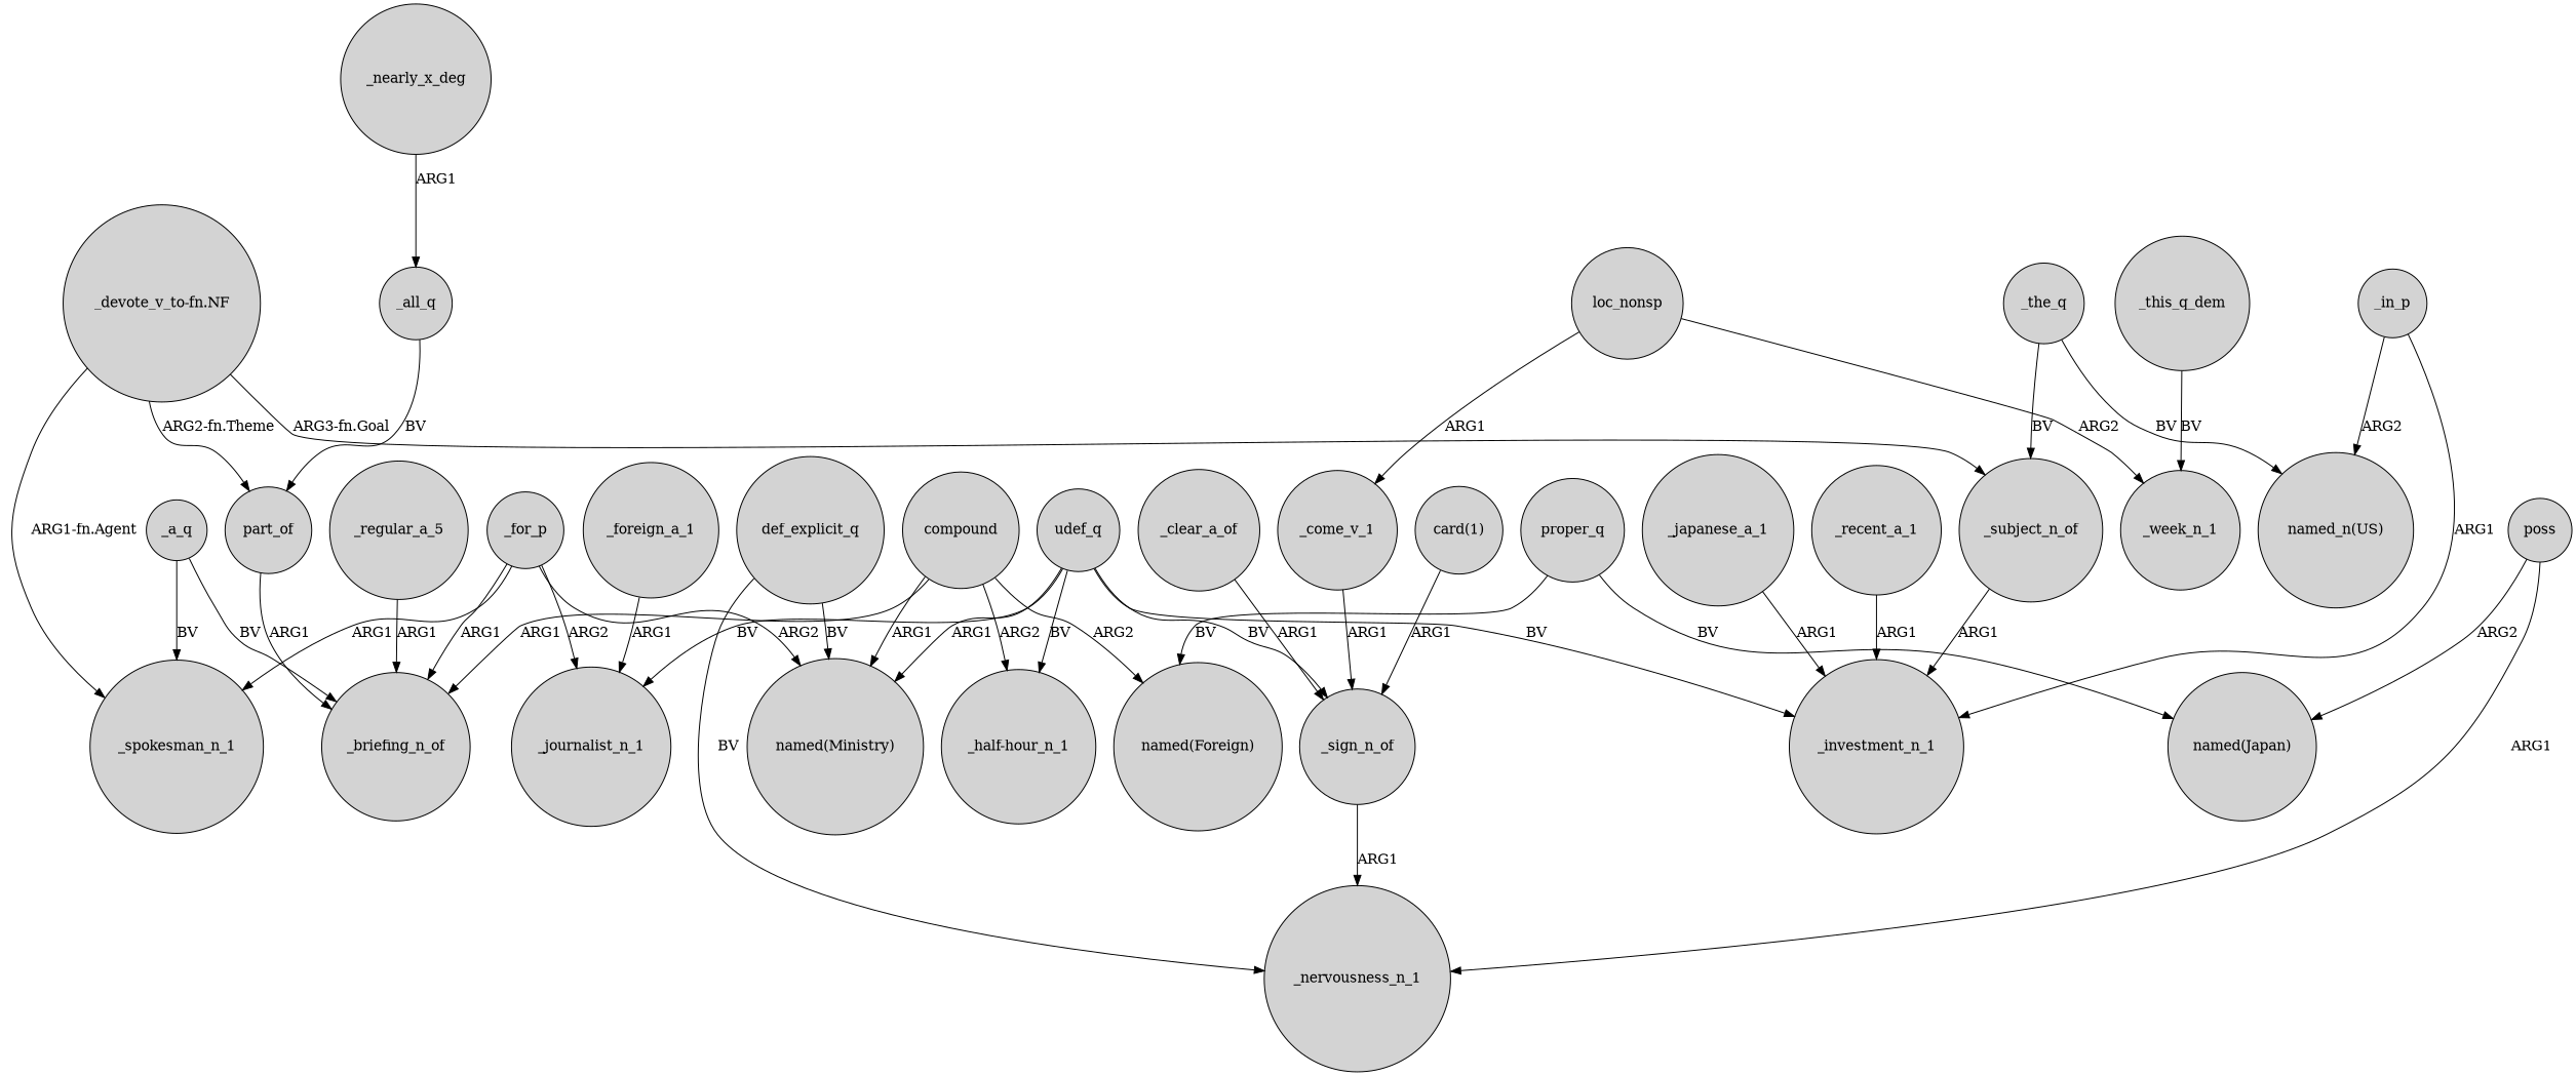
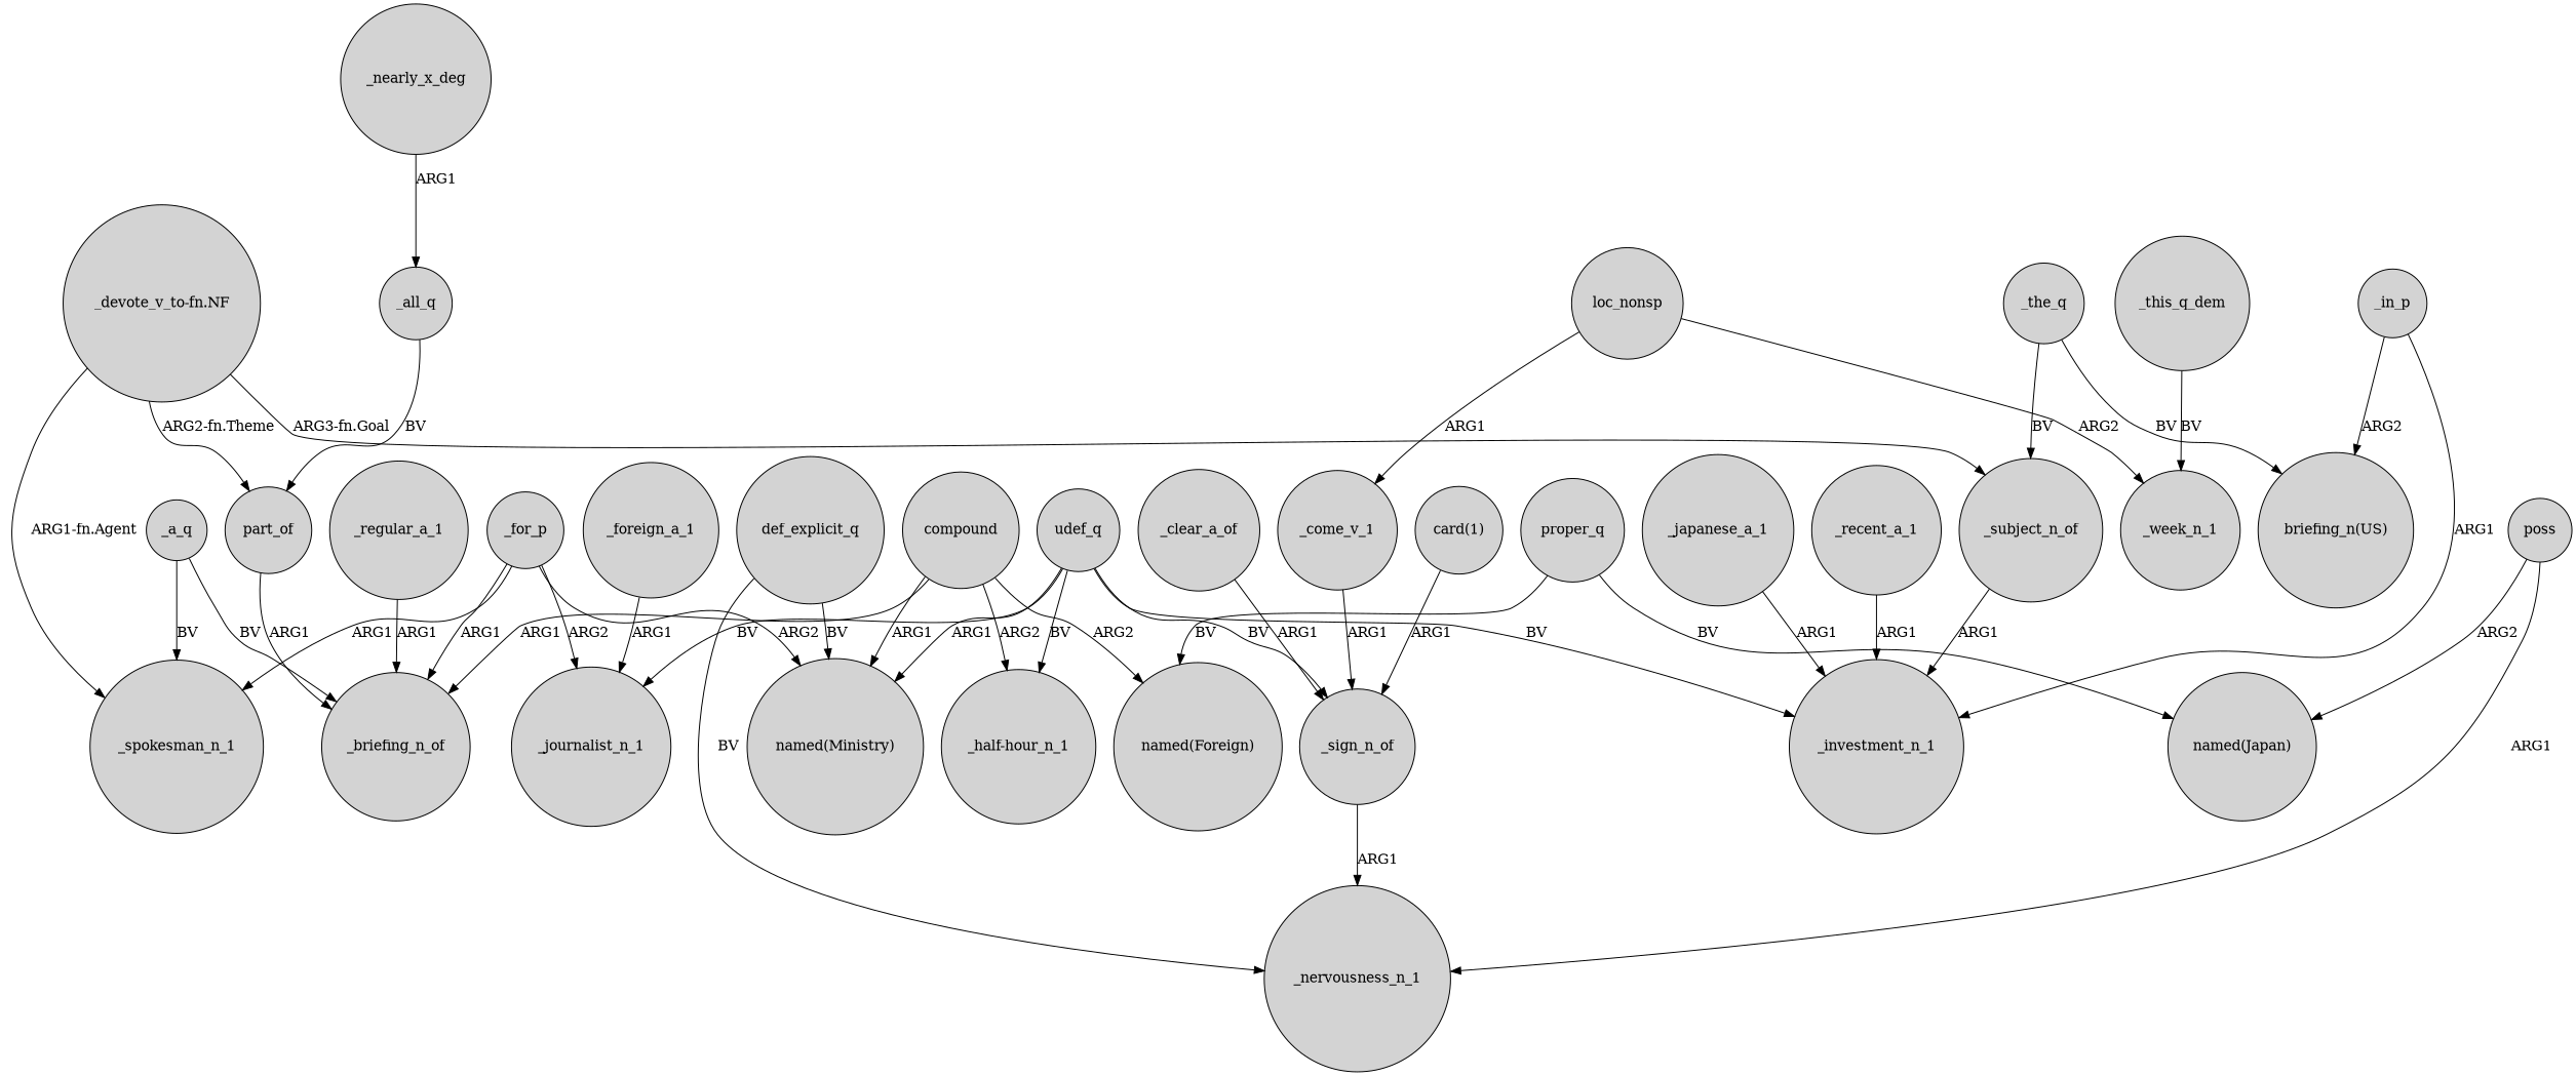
  digraph {
    node [shape=circle style=filled]
    _for_p
    _spokesman_n_1
    _briefing_n_of
    _journalist_n_1
    "named(Ministry)"
    compound
    "named(Foreign)"
    "_half-hour_n_1"
    part_of
    def_explicit_q
    _nervousness_n_1
    proper_q
    "named(Japan)"
    _come_v_1
    _sign_n_of
    "_devote_v_to-fn.NF"
    _subject_n_of
    _all_q
    udef_q
    _investment_n_1
    _clear_a_of
    poss
    _in_p
-   "named_n(US)"
+   "named_n(US)" [label="briefing_n(US)"]
    loc_nonsp
    _week_n_1
-   _regular_a_1 [label=_regular_a_5]
+   _regular_a_1
    _nearly_x_deg
    _the_q
    _a_q
    _this_q_dem
    _japanese_a_1
    "card(1)"
    _recent_a_1
    _foreign_a_1
    _for_p -> _spokesman_n_1 [label=ARG1]
    _for_p -> _briefing_n_of [label=ARG1]
    _for_p -> _journalist_n_1 [label=ARG2]
    _for_p -> "named(Ministry)" [label=ARG2]
    compound -> _briefing_n_of [label=ARG1]
    compound -> "named(Ministry)" [label=ARG1]
    compound -> "named(Foreign)" [label=ARG2]
    compound -> "_half-hour_n_1" [label=ARG2]
    part_of -> _briefing_n_of [label=ARG1]
    def_explicit_q -> "named(Ministry)" [label=BV]
    def_explicit_q -> _nervousness_n_1 [label=BV]
    proper_q -> "named(Foreign)" [label=BV]
    proper_q -> "named(Japan)" [label=BV]
    _come_v_1 -> _sign_n_of [label=ARG1]
    _sign_n_of -> _nervousness_n_1 [label=ARG1]
    "_devote_v_to-fn.NF" -> _spokesman_n_1 [label="ARG1-fn.Agent"]
    "_devote_v_to-fn.NF" -> part_of [label="ARG2-fn.Theme"]
    "_devote_v_to-fn.NF" -> _subject_n_of [label="ARG3-fn.Goal"]
    _subject_n_of -> _investment_n_1 [label=ARG1]
    _all_q -> part_of [label=BV]
    udef_q -> _journalist_n_1 [label=BV]
    udef_q -> "named(Ministry)" [label=ARG1]
    udef_q -> "_half-hour_n_1" [label=BV]
    udef_q -> _sign_n_of [label=BV]
    udef_q -> _investment_n_1 [label=BV]
    _clear_a_of -> _sign_n_of [label=ARG1]
    poss -> _nervousness_n_1 [label=ARG1]
    poss -> "named(Japan)" [label=ARG2]
    _in_p -> _investment_n_1 [label=ARG1]
    _in_p -> "named_n(US)" [label=ARG2]
    loc_nonsp -> _come_v_1 [label=ARG1]
    loc_nonsp -> _week_n_1 [label=ARG2]
    _regular_a_1 -> _briefing_n_of [label=ARG1]
    _nearly_x_deg -> _all_q [label=ARG1]
    _the_q -> _subject_n_of [label=BV]
    _the_q -> "named_n(US)" [label=BV]
    _a_q -> _spokesman_n_1 [label=BV]
    _a_q -> _briefing_n_of [label=BV]
    _this_q_dem -> _week_n_1 [label=BV]
    _japanese_a_1 -> _investment_n_1 [label=ARG1]
    "card(1)" -> _sign_n_of [label=ARG1]
    _recent_a_1 -> _investment_n_1 [label=ARG1]
    _foreign_a_1 -> _journalist_n_1 [label=ARG1]
  }
